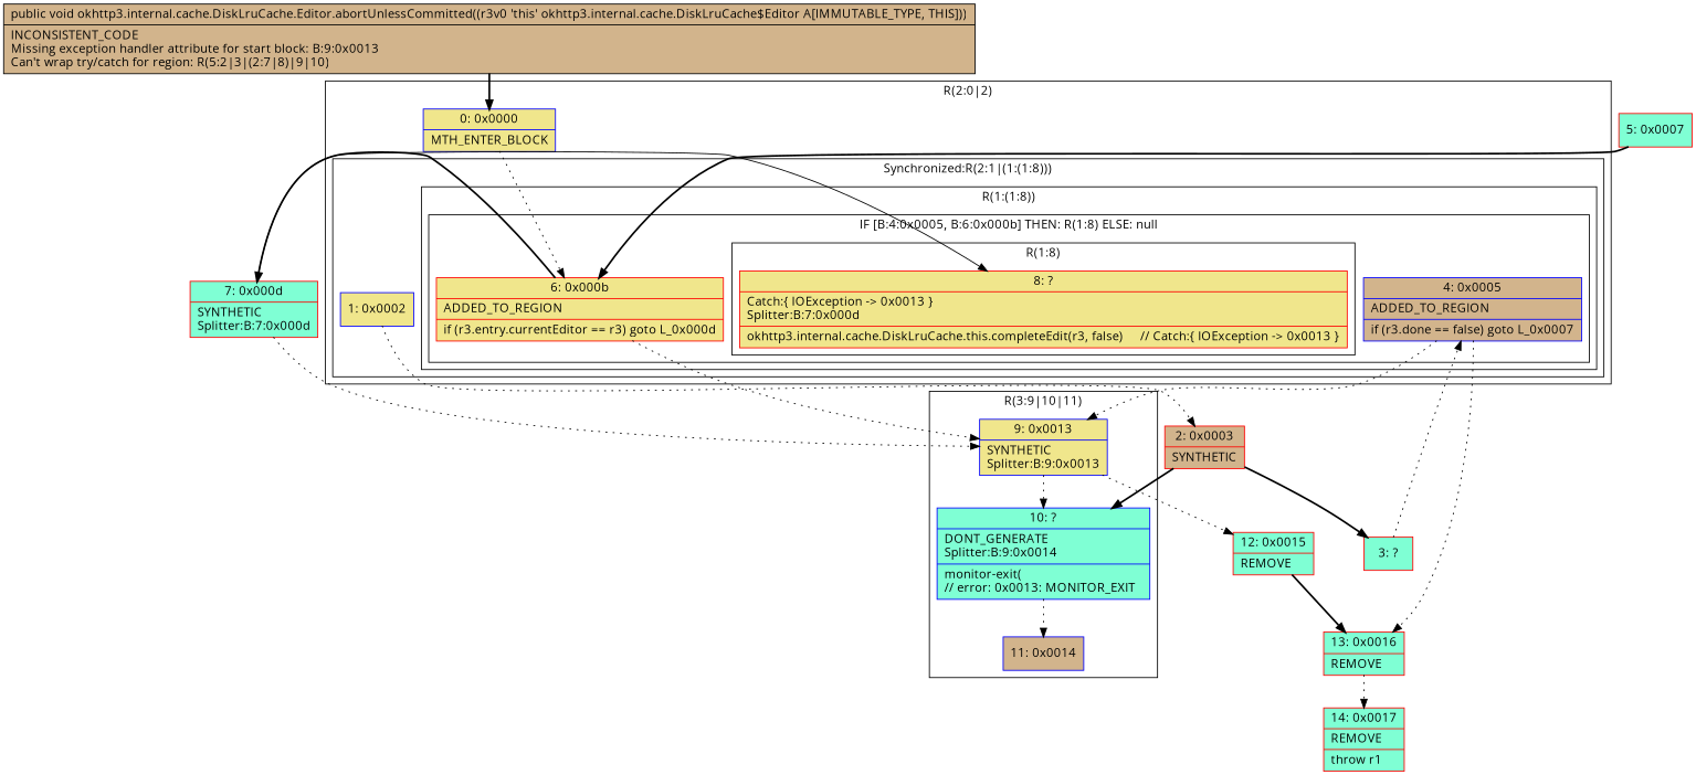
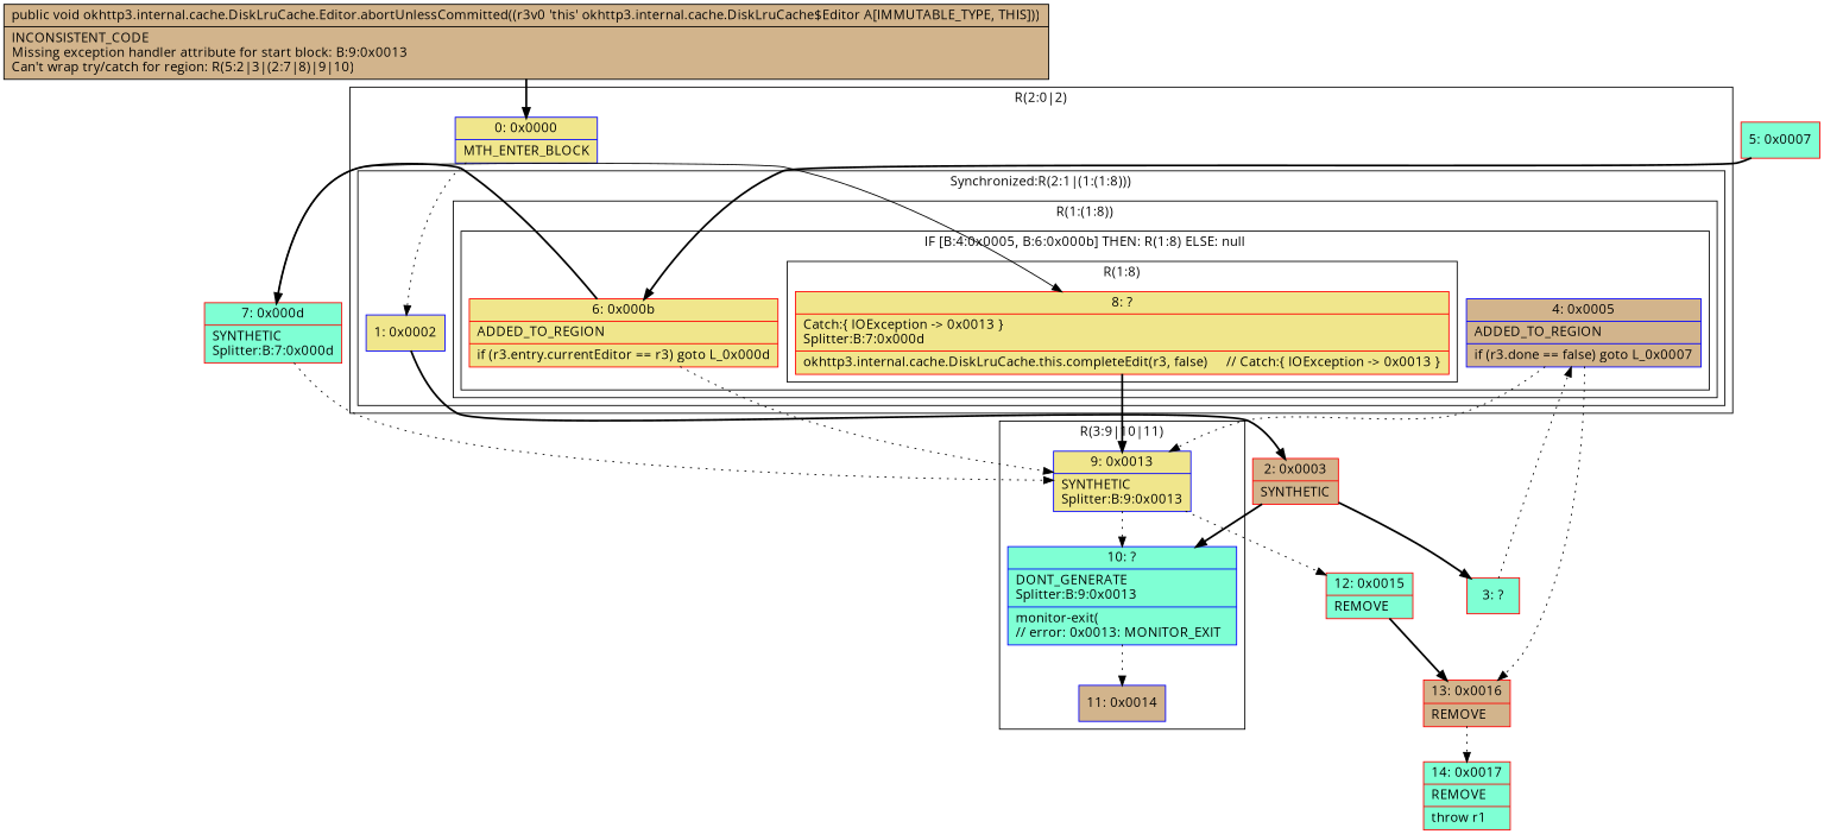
  digraph {
    fontname="Open Sans"
    node [color=red fillcolor=aquamarine fontname="Open Sans" shape=record style=filled]
    edge [fontname="Open Sans" style=dotted]
    n1 [fillcolor=khaki label="{8\:\ ?|Catch:\{ IOException \-\> 0x0013 \}\lSplitter:B:7:0x000d\l|okhttp3.internal.cache.DiskLruCache.this.completeEdit(r3, false)     \/\/ Catch:\{ IOException \-\> 0x0013 \}\l}"]
    n2 [color=blue fillcolor=tan label="{4\:\ 0x0005|ADDED_TO_REGION\l|if (r3.done == false) goto L_0x0007\l}"]
    n3 [fillcolor=khaki label="{6\:\ 0x000b|ADDED_TO_REGION\l|if (r3.entry.currentEditor == r3) goto L_0x000d\l}"]
    n4 [color=blue fillcolor=khaki label="{1\:\ 0x0002}"]
    n5 [color=blue fillcolor=khaki label="{0\:\ 0x0000|MTH_ENTER_BLOCK\l}"]
    n6 [color=blue fillcolor=khaki label="{9\:\ 0x0013|SYNTHETIC\lSplitter:B:9:0x0013\l}"]
-   n7 [color=blue label="{10\:\ ?|DONT_GENERATE\lSplitter:B:9:0x0014\l|monitor\-exit(\l\/\/ error: 0x0013: MONITOR_EXIT  \l}"]
+   n7 [color=blue label="{10\:\ ?|DONT_GENERATE\lSplitter:B:9:0x0013\l|monitor\-exit(\l\/\/ error: 0x0013: MONITOR_EXIT  \l}"]
    n8 [color=blue fillcolor=tan label="{11\:\ 0x0014}"]
-   n9 [label="{13\:\ 0x0016|REMOVE\l}"]
+   n9 [fillcolor=tan label="{13\:\ 0x0016|REMOVE\l}"]
    n10 [label="{7\:\ 0x000d|SYNTHETIC\lSplitter:B:7:0x000d\l}"]
    n11 [fillcolor=tan label="{2\:\ 0x0003|SYNTHETIC\l}"]
    n12 [label="{12\:\ 0x0015|REMOVE\l}"]
    n13 [label="{3\:\ ?}"]
    n14 [label="{5\:\ 0x0007}"]
    n15 [label="{14\:\ 0x0017|REMOVE\l|throw r1\l}"]
    n16 [fillcolor=tan label="{public void okhttp3.internal.cache.DiskLruCache.Editor.abortUnlessCommitted((r3v0 'this' okhttp3.internal.cache.DiskLruCache$Editor A[IMMUTABLE_TYPE, THIS]))  | INCONSISTENT_CODE\lMissing exception handler attribute for start block: B:9:0x0013\lCan't wrap try\/catch for region: R(5:2\|3\|(2:7\|8)\|9\|10)\l}" color=""]
    subgraph cluster_1 {
      label="R(2:0|2)"
      n5
      subgraph cluster_2 {
        label="Synchronized:R(2:1|(1:(1:8)))"
        n4
        subgraph cluster_3 {
          label="R(1:(1:8))"
          subgraph cluster_4 {
            label="IF [B:4:0x0005, B:6:0x000b] THEN: R(1:8) ELSE: null"
            n2
            n3
            subgraph cluster_5 {
              label="R(1:8)"
              n1
            }
          }
        }
      }
    }
    subgraph cluster_6 {
      label="R(3:9|10|11)"
      n6
      n7
      n8
    }
+   n1 -> n6 [style=bold]
    n2 -> n6
    n2 -> n9
    n3 -> n6
    n3 -> n10 [style=bold]
-   n4 -> n11
-   n5 -> n3
+   n4 -> n11 [style=bold]
+   n5 -> n4
    n6 -> n7
    n6 -> n12
    n7 -> n8
    n9 -> n15
    n10 -> n1 [style=""]
    n10 -> n6
    n11 -> n7 [style=bold]
    n11 -> n13 [style=bold]
    n12 -> n9 [style=bold]
    n13 -> n2
    n14 -> n3 [style=bold]
    n16 -> n5 [style=bold]
  }
